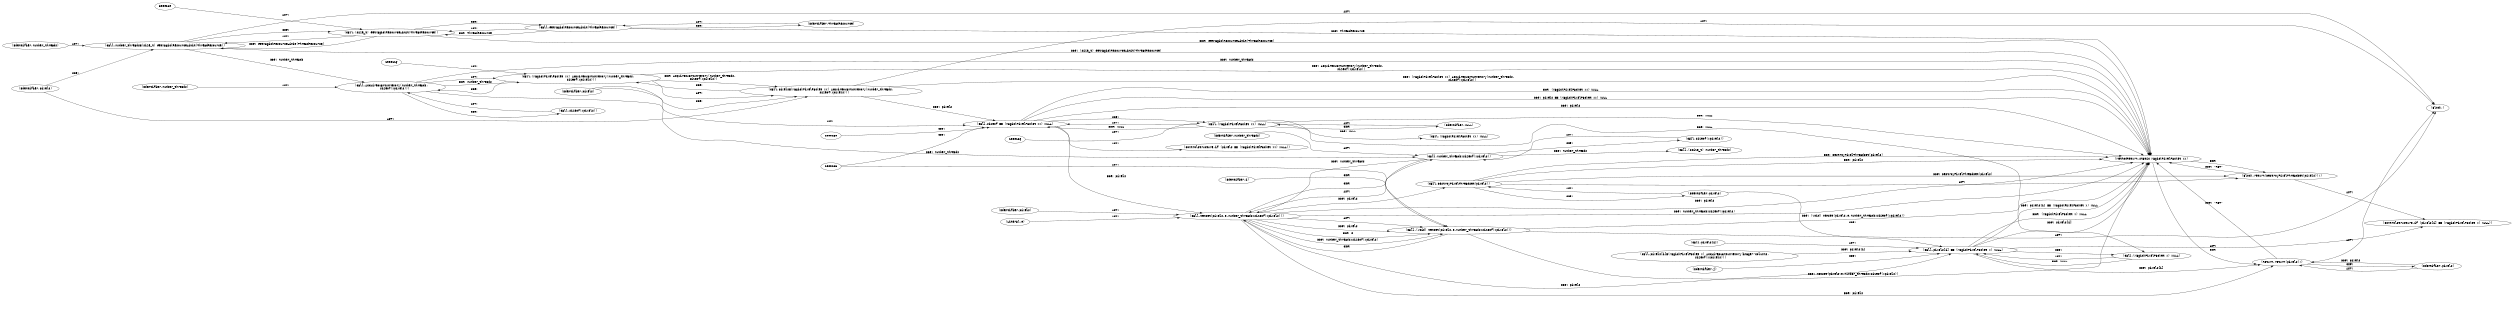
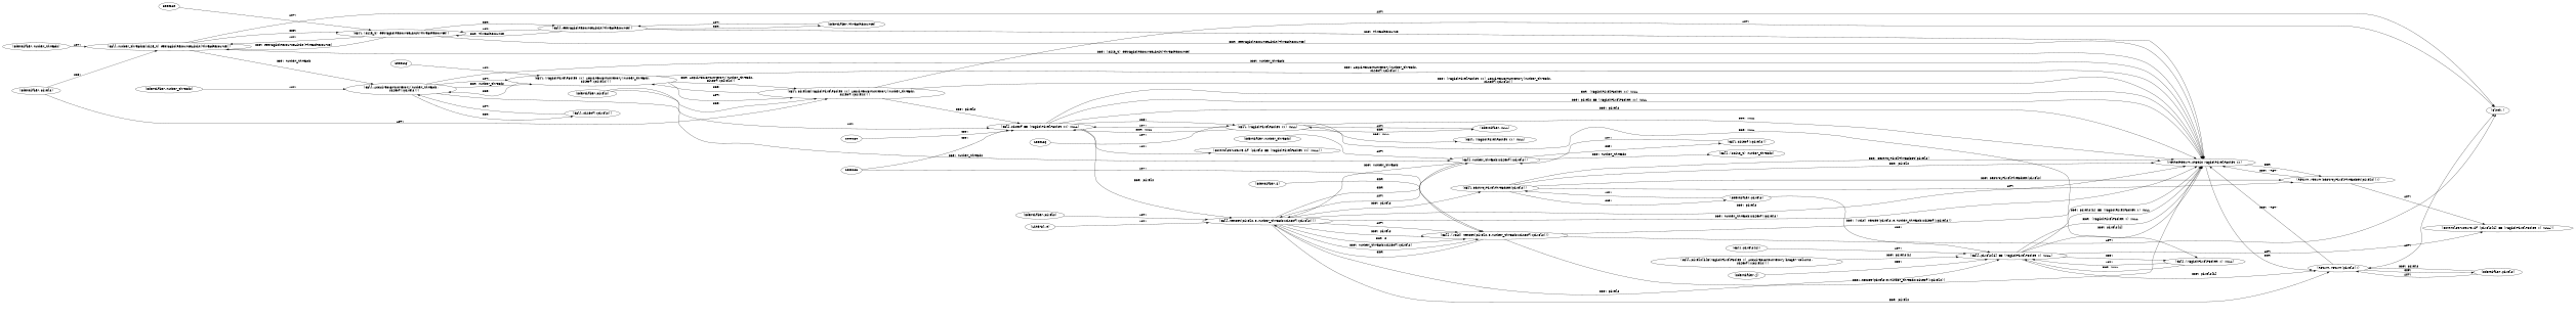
  digraph {
    fontname="DejaVu Sans Mono"
    rankdir=LR
    node [fontname="DejaVu Sans Mono"]
    edge [fontname="DejaVu Sans Mono"]
    n1 [label="(Call,memset(pixels,0,number_threads*sizeof(*pixels)))"]
    n2 [label="(Call,number_threads*sizeof(*pixels))"]
    n3 [label="(Call,(void) memset(pixels,0,number_threads*sizeof(*pixels)))"]
    n4 [label="(Call,pixels[i] == (MagickPixelPacket *) NULL)"]
    n5 [label="(Call,DestroyPixelThreadSet(pixels))"]
    n6 [label="(Return,return(pixels);)"]
    n7 [label="(MethodReturn,static MagickPixelPacket **)"]
    n8 [label="(Call,sizeof(*pixels))"]
    n9 [label="(Call,(ssize_t) number_threads)"]
    n10 [label="(Block,)"]
    n11 [label="(Call,(MagickPixelPacket *) NULL)"]
    n12 [label="(ControlStructure,if (pixels[i] == (MagickPixelPacket *) NULL))"]
-   n13 [label="(Block,return(DestroyPixelThreadSet(pixels));)"]
+   n13 [label="(Return,return(DestroyPixelThreadSet(pixels));)"]
    n14 [label="(Identifier,pixels)"]
    n15 [label="(Identifier,pixels)"]
    n16 [label="(Call,sizeof == (MagickPixelPacket **) NULL)"]
    n17 [label="(Call,(MagickPixelPacket **) NULL)"]
    n18 [label="(ControlStructure,if (pixels == (MagickPixelPacket **) NULL))"]
    n19 [label="(Identifier,NULL)"]
    n20 [label="(Call,(MagickPixelPacket **) NULL)"]
    n21 [label="(Call,pixels=(MagickPixelPacket **) AcquireQuantumMemory(number_threads,\n    sizeof(*pixels)))"]
    n22 [label="(Call,(MagickPixelPacket **) AcquireQuantumMemory(number_threads,\n    sizeof(*pixels)))"]
    n23 [label="(Call,AcquireQuantumMemory(number_threads,\n    sizeof(*pixels)))"]
    n24 [label="(Call,sizeof(*pixels))"]
    n25 [label="(Call,number_threads=(size_t) GetMagickResourceLimit(ThreadResource))"]
    n26 [label="(Call,(size_t) GetMagickResourceLimit(ThreadResource))"]
    n27 [label="(Call,GetMagickResourceLimit(ThreadResource))"]
    n28 [label="(Identifier,ThreadResource)"]
    n29 [label="(Call,pixels[i]=(MagickPixelPacket *) AcquireQuantumMemory(image->columns,\n       sizeof(**pixels)))"]
    n30 [label="(Identifier,j)"]
    n31 [label="(Literal,0)"]
    n32 [label="(Identifier,number_threads)"]
    n33 [label="(Identifier,pixels)"]
    n34 [label="(Identifier,number_threads)"]
    n35 [label="(Identifier,pixels)"]
    n36 [label="(Call,pixels[i])"]
    n37 [label="(Identifier,pixels)"]
    n38 [label="(Identifier,number_threads)"]
    n39 [label="(Identifier,i)"]
    1000130
    1000133
    1000116
    n43 [label=3000110]
    1000126
    n1 -> n2 [label="CFG: "]
    n1 -> n3 [label="AST: "]
    n1 -> n3 [label="DDG: pixels"]
    n1 -> n3 [label="DDG: 0"]
    n1 -> n3 [label="DDG: number_threads*sizeof(*pixels)"]
    n1 -> n4 [label="DDG: pixels"]
    n1 -> n5 [label="DDG: pixels"]
    n1 -> n6 [label="DDG: pixels"]
    n1 -> n7 [label="DDG: pixels"]
    n1 -> n7 [label="DDG: number_threads*sizeof(*pixels)"]
    n2 -> n1 [label="AST: "]
    n2 -> n1 [label="DDG: number_threads"]
    n2 -> n8 [label="CFG: "]
    n2 -> n9 [label="DDG: number_threads"]
    n3 -> n1 [label="CFG: "]
    n3 -> n7 [label="DDG: (void) memset(pixels,0,number_threads*sizeof(*pixels))"]
    n3 -> n7 [label="DDG: memset(pixels,0,number_threads*sizeof(*pixels))"]
    n3 -> n10 [label="AST: "]
    n4 -> n6 [label="DDG: pixels[i]"]
    n4 -> n7 [label="DDG: pixels[i] == (MagickPixelPacket *) NULL"]
    n4 -> n7 [label="DDG: (MagickPixelPacket *) NULL"]
    n4 -> n7 [label="DDG: pixels[i]"]
    n4 -> n11 [label="CFG: "]
    n4 -> n12 [label="AST: "]
    n5 -> n7 [label="DDG: pixels"]
    n5 -> n7 [label="DDG: DestroyPixelThreadSet(pixels)"]
    n5 -> n13 [label="AST: "]
    n5 -> n13 [label="DDG: DestroyPixelThreadSet(pixels)"]
    n5 -> n14 [label="CFG: "]
    n6 -> n7 [label="DDG: <RET>"]
    n6 -> n10 [label="AST: "]
    n6 -> n15 [label="CFG: "]
    n7 -> n6 [label="CFG: "]
    n7 -> n13 [label="CFG: "]
    n8 -> n2 [label="AST: "]
    n11 -> n4 [label="AST: "]
    n11 -> n4 [label="DDG: NULL"]
    n13 -> n7 [label="DDG: <RET>"]
    n13 -> n12 [label="AST: "]
    n14 -> n4 [label="CFG: "]
    n14 -> n5 [label="AST: "]
    n15 -> n6 [label="AST: "]
    n15 -> n6 [label="DDG: pixels"]
    n16 -> n1 [label="DDG: pixels"]
    n16 -> n7 [label="DDG: (MagickPixelPacket **) NULL"]
    n16 -> n7 [label="DDG: pixels == (MagickPixelPacket **) NULL"]
    n16 -> n7 [label="DDG: pixels"]
    n16 -> n17 [label="CFG: "]
    n16 -> n18 [label="AST: "]
    n17 -> n7 [label="DDG: NULL"]
    n17 -> n11 [label="DDG: NULL"]
    n17 -> n16 [label="AST: "]
    n17 -> n16 [label="DDG: NULL"]
    n17 -> n19 [label="CFG: "]
    n17 -> n20 [label="DDG: NULL"]
    n19 -> n17 [label="AST: "]
    n21 -> n7 [label="DDG: (MagickPixelPacket **) AcquireQuantumMemory(number_threads,\n    sizeof(*pixels))"]
    n21 -> n10 [label="AST: "]
    n21 -> n16 [label="DDG: pixels"]
    n21 -> n22 [label="CFG: "]
    n22 -> n7 [label="DDG: AcquireQuantumMemory(number_threads,\n    sizeof(*pixels))"]
    n22 -> n21 [label="AST: "]
    n22 -> n21 [label="DDG: AcquireQuantumMemory(number_threads,\n    sizeof(*pixels))"]
    n22 -> n23 [label="CFG: "]
    n23 -> n2 [label="DDG: number_threads"]
    n23 -> n7 [label="DDG: number_threads"]
    n23 -> n22 [label="AST: "]
    n23 -> n22 [label="DDG: number_threads"]
    n23 -> n24 [label="CFG: "]
    n24 -> n23 [label="AST: "]
    n25 -> n7 [label="DDG: (size_t) GetMagickResourceLimit(ThreadResource)"]
    n25 -> n10 [label="AST: "]
    n25 -> n23 [label="DDG: number_threads"]
    n25 -> n26 [label="CFG: "]
    n26 -> n7 [label="DDG: GetMagickResourceLimit(ThreadResource)"]
    n26 -> n25 [label="AST: "]
    n26 -> n25 [label="DDG: GetMagickResourceLimit(ThreadResource)"]
    n26 -> n27 [label="CFG: "]
    n27 -> n7 [label="DDG: ThreadResource"]
    n27 -> n26 [label="AST: "]
    n27 -> n26 [label="DDG: ThreadResource"]
    n27 -> n28 [label="CFG: "]
    n28 -> n27 [label="AST: "]
    n29 -> n4 [label="DDG: pixels[i]"]
    n30 -> n4 [label="CFG: "]
    n31 -> n1 [label="AST: "]
    n32 -> n2 [label="AST: "]
    n33 -> n21 [label="AST: "]
    n33 -> n25 [label="CFG: "]
    n34 -> n23 [label="AST: "]
    n35 -> n1 [label="AST: "]
    n36 -> n4 [label="AST: "]
    n37 -> n16 [label="AST: "]
    n37 -> n21 [label="CFG: "]
    n38 -> n25 [label="AST: "]
    n39 -> n3 [label="CFG: "]
    1000130 -> n16 [label="CFG: "]
    1000133 -> n3 [label="AST: "]
    1000133 -> n16 [label="CFG: "]
    1000116 -> n22 [label="AST: "]
    n43 -> n26 [label="AST: "]
    1000126 -> n17 [label="AST: "]
  }
